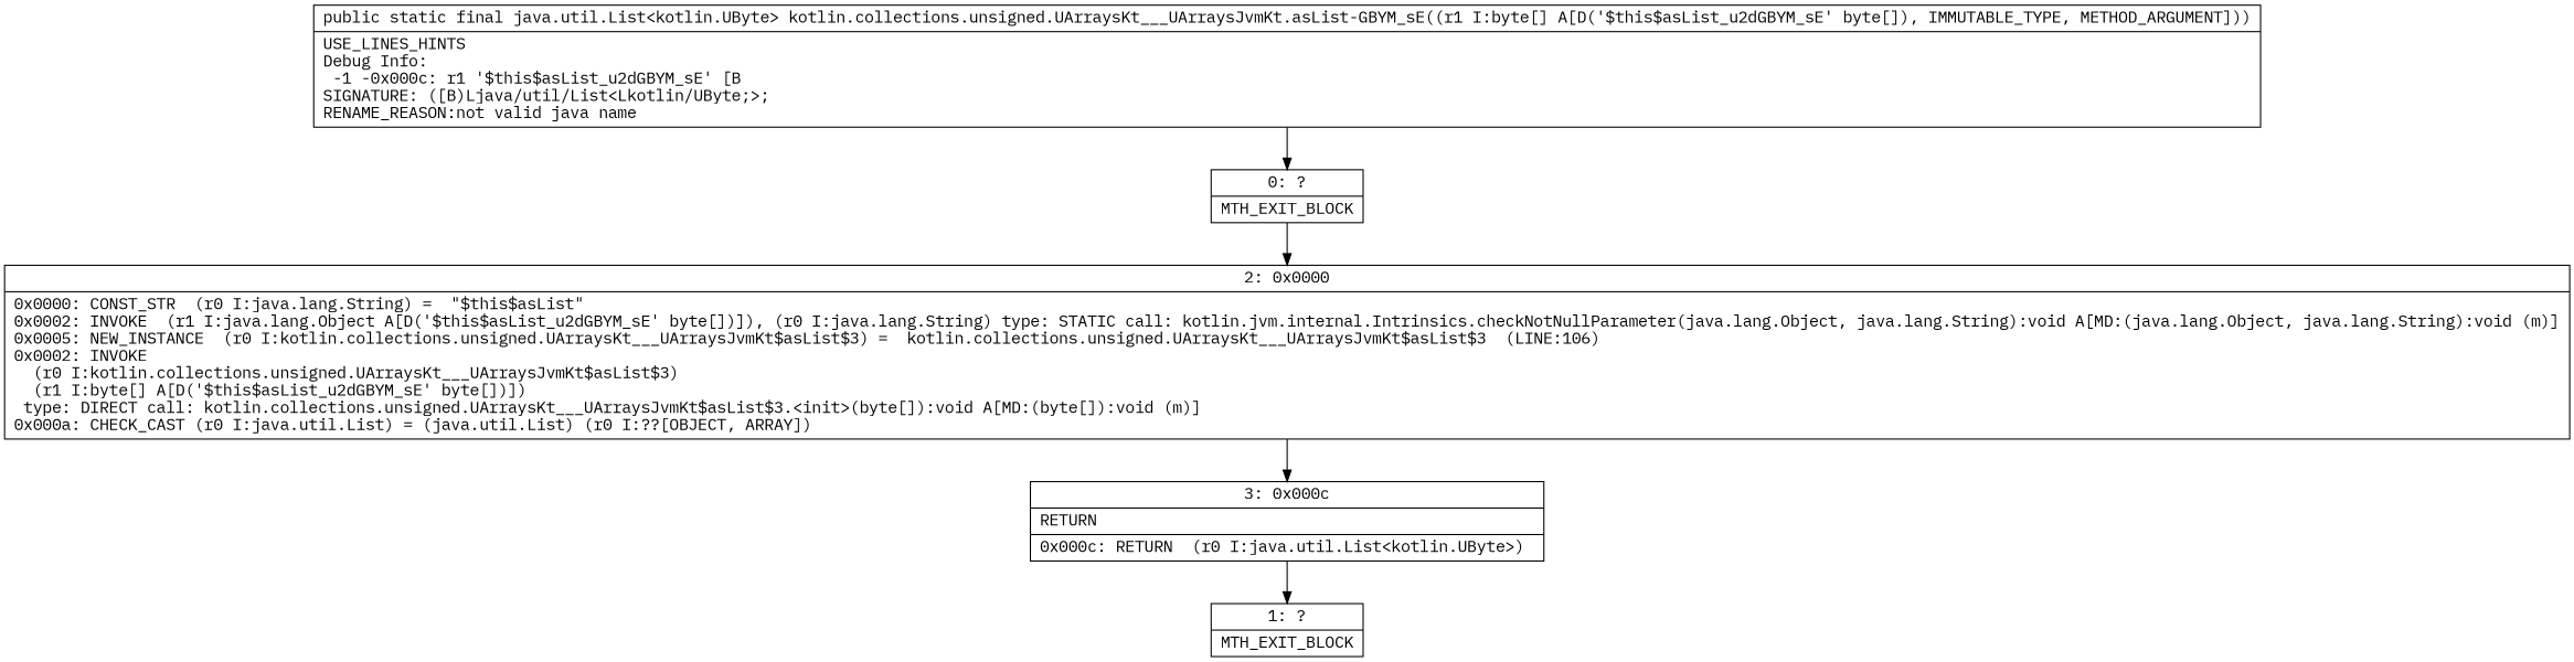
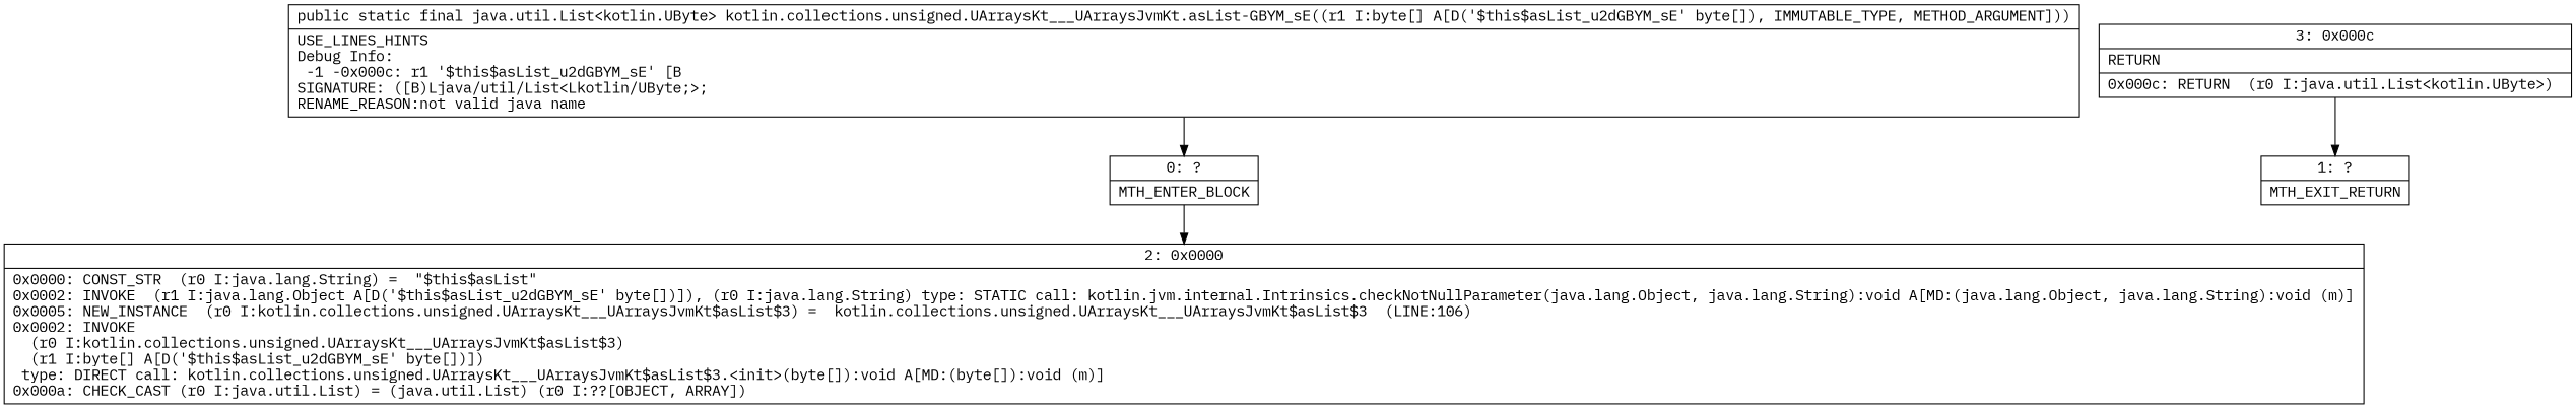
  digraph {
    fontname="IBM Plex Mono"
    node [fontname="IBM Plex Mono" shape=record]
    edge [fontname="IBM Plex Mono"]
-   n1 [label="{0\:\ ?|MTH_EXIT_BLOCK\l}"]
+   n1 [label="{0\:\ ?|MTH_ENTER_BLOCK\l}"]
    n2 [label="{2\:\ 0x0000|0x0000: CONST_STR  (r0 I:java.lang.String) =  \"$this$asList\" \l0x0002: INVOKE  (r1 I:java.lang.Object A[D('$this$asList_u2dGBYM_sE' byte[])]), (r0 I:java.lang.String) type: STATIC call: kotlin.jvm.internal.Intrinsics.checkNotNullParameter(java.lang.Object, java.lang.String):void A[MD:(java.lang.Object, java.lang.String):void (m)]\l0x0005: NEW_INSTANCE  (r0 I:kotlin.collections.unsigned.UArraysKt___UArraysJvmKt$asList$3) =  kotlin.collections.unsigned.UArraysKt___UArraysJvmKt$asList$3  (LINE:106)\l0x0002: INVOKE  \l  (r0 I:kotlin.collections.unsigned.UArraysKt___UArraysJvmKt$asList$3)\l  (r1 I:byte[] A[D('$this$asList_u2dGBYM_sE' byte[])])\l type: DIRECT call: kotlin.collections.unsigned.UArraysKt___UArraysJvmKt$asList$3.\<init\>(byte[]):void A[MD:(byte[]):void (m)]\l0x000a: CHECK_CAST (r0 I:java.util.List) = (java.util.List) (r0 I:??[OBJECT, ARRAY]) \l}"]
    n3 [label="{3\:\ 0x000c|RETURN\l|0x000c: RETURN  (r0 I:java.util.List\<kotlin.UByte\>) \l}"]
-   n4 [label="{1\:\ ?|MTH_EXIT_BLOCK\l}"]
+   n4 [label="{1\:\ ?|MTH_EXIT_RETURN\l}"]
    n5 [label="{public static final java.util.List\<kotlin.UByte\> kotlin.collections.unsigned.UArraysKt___UArraysJvmKt.asList\-GBYM_sE((r1 I:byte[] A[D('$this$asList_u2dGBYM_sE' byte[]), IMMUTABLE_TYPE, METHOD_ARGUMENT]))  | USE_LINES_HINTS\lDebug Info:\l  \-1 \-0x000c: r1 '$this$asList_u2dGBYM_sE' [B\lSIGNATURE: ([B)Ljava\/util\/List\<Lkotlin\/UByte;\>;\lRENAME_REASON:not valid java name\l}"]
    n1 -> n2
-   n2 -> n3
    n3 -> n4
    n5 -> n1
  }
